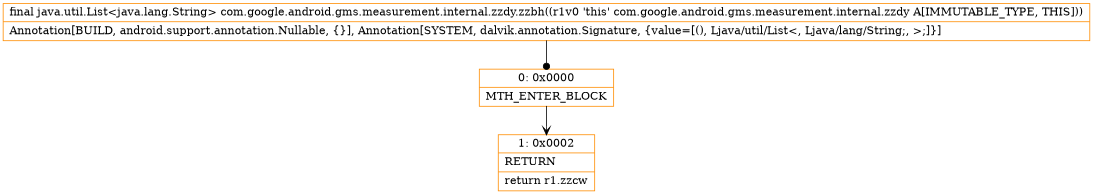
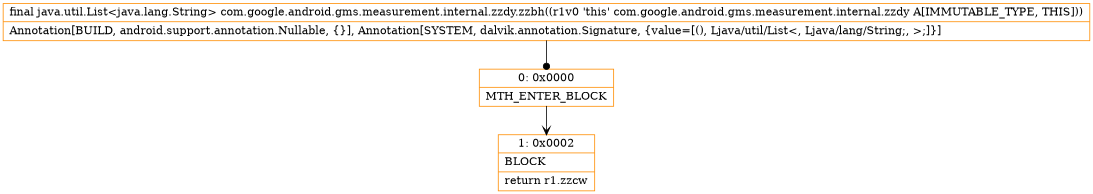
  digraph {
    node [shape=record color=darkorange]
    edge [style=solid]
    n1 [label="{0\:\ 0x0000|MTH_ENTER_BLOCK\l}"]
-   n2 [label="{1\:\ 0x0002|RETURN\l|return r1.zzcw\l}"]
+   n2 [label="{1\:\ 0x0002|BLOCK\l|return r1.zzcw\l}"]
    n3 [label="{final java.util.List\<java.lang.String\> com.google.android.gms.measurement.internal.zzdy.zzbh((r1v0 'this' com.google.android.gms.measurement.internal.zzdy A[IMMUTABLE_TYPE, THIS]))  | Annotation[BUILD, android.support.annotation.Nullable, \{\}], Annotation[SYSTEM, dalvik.annotation.Signature, \{value=[(), Ljava\/util\/List\<, Ljava\/lang\/String;, \>;]\}]\l}"]
    n1 -> n2 [arrowhead=vee]
    n3 -> n1 [arrowhead=dot]
  }
